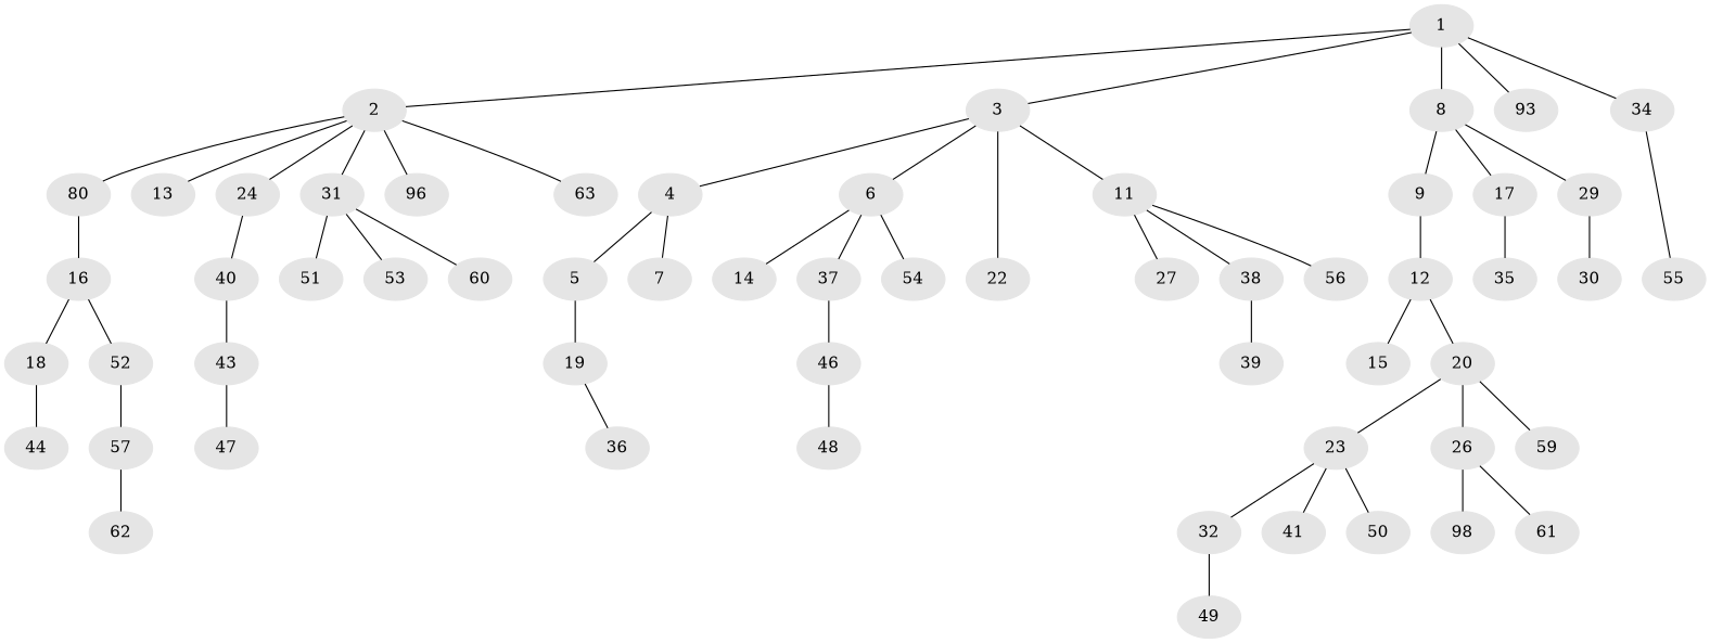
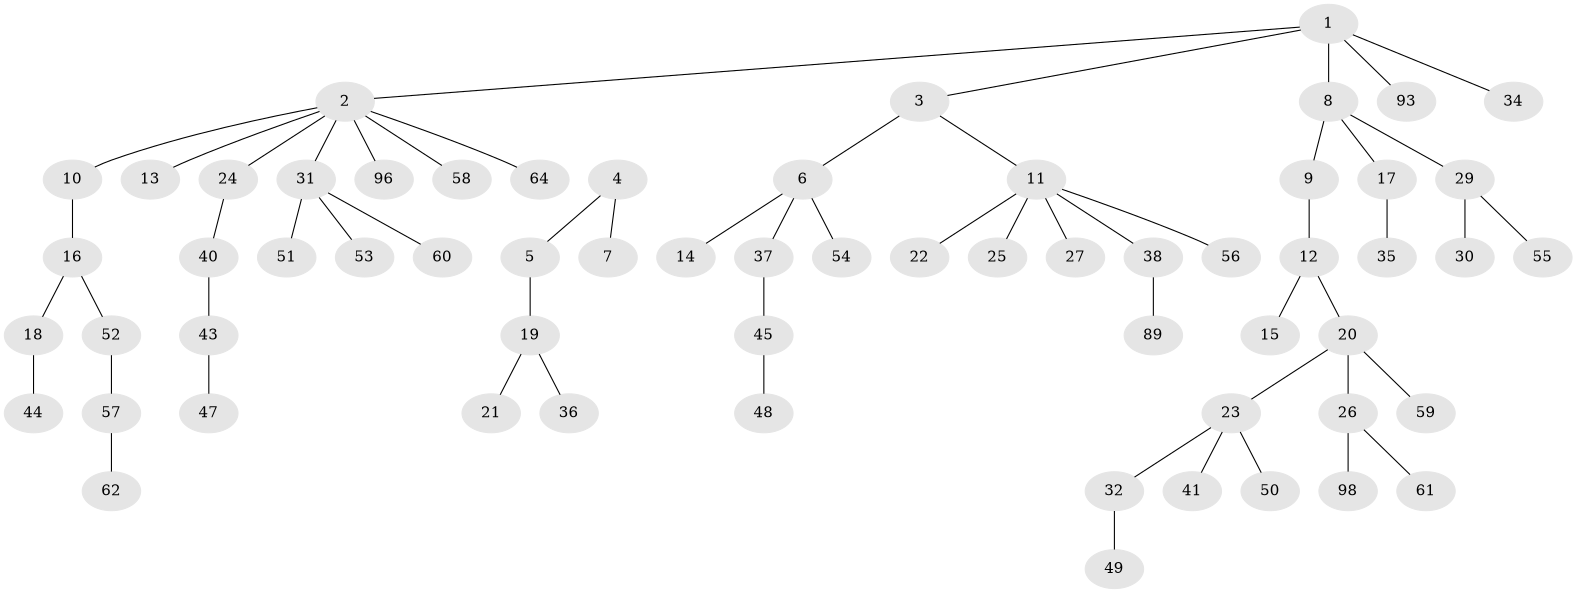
  graph {
    node [color=gray90 style=filled]
    1
    2
    3
    8
    n5 [label=93]
    34
-   10 [label=80]
+   10
    13
    24
    31
    n11 [label=96]
-   63
+   58
+   63 [label=64]
    4
    6
    11
    9
    17
    29
    16
    40
    51
    53
    60
    5
    7
    14
    37
    54
    22
+   25
    27
    38
    56
    19
+   21
    36
-   45 [label=46]
+   45
    12
    35
    30
    55
    15
    20
    18
    52
-   39
+   39 [label=89]
    23
    26
    59
    44
    57
    32
    41
    50
    n56 [label=98]
    61
    49
    43
    48
    47
    62
    1 -- 2
    1 -- 3
    1 -- 8
    1 -- n5
    1 -- 34
    2 -- 10
    2 -- 13
    2 -- 24
    2 -- 31
    2 -- n11
+   2 -- 58
    2 -- 63
-   3 -- 4
    3 -- 6
    3 -- 11
    8 -- 9
    8 -- 17
    8 -- 29
    10 -- 16
    24 -- 40
    31 -- 51
    31 -- 53
    31 -- 60
    4 -- 5
    4 -- 7
    6 -- 14
    6 -- 37
    6 -- 54
-   3 -- 22
+   11 -- 22
+   11 -- 25
    11 -- 27
    11 -- 38
    11 -- 56
    9 -- 12
    17 -- 35
    29 -- 30
-   34 -- 55
+   29 -- 55
    16 -- 18
    16 -- 52
    40 -- 43
    5 -- 19
    37 -- 45
    38 -- 39
+   19 -- 21
    19 -- 36
    45 -- 48
    12 -- 15
    12 -- 20
    20 -- 23
    20 -- 26
    20 -- 59
    18 -- 44
    52 -- 57
    23 -- 32
    23 -- 41
    23 -- 50
    26 -- n56
    26 -- 61
    57 -- 62
    32 -- 49
    43 -- 47
  }
